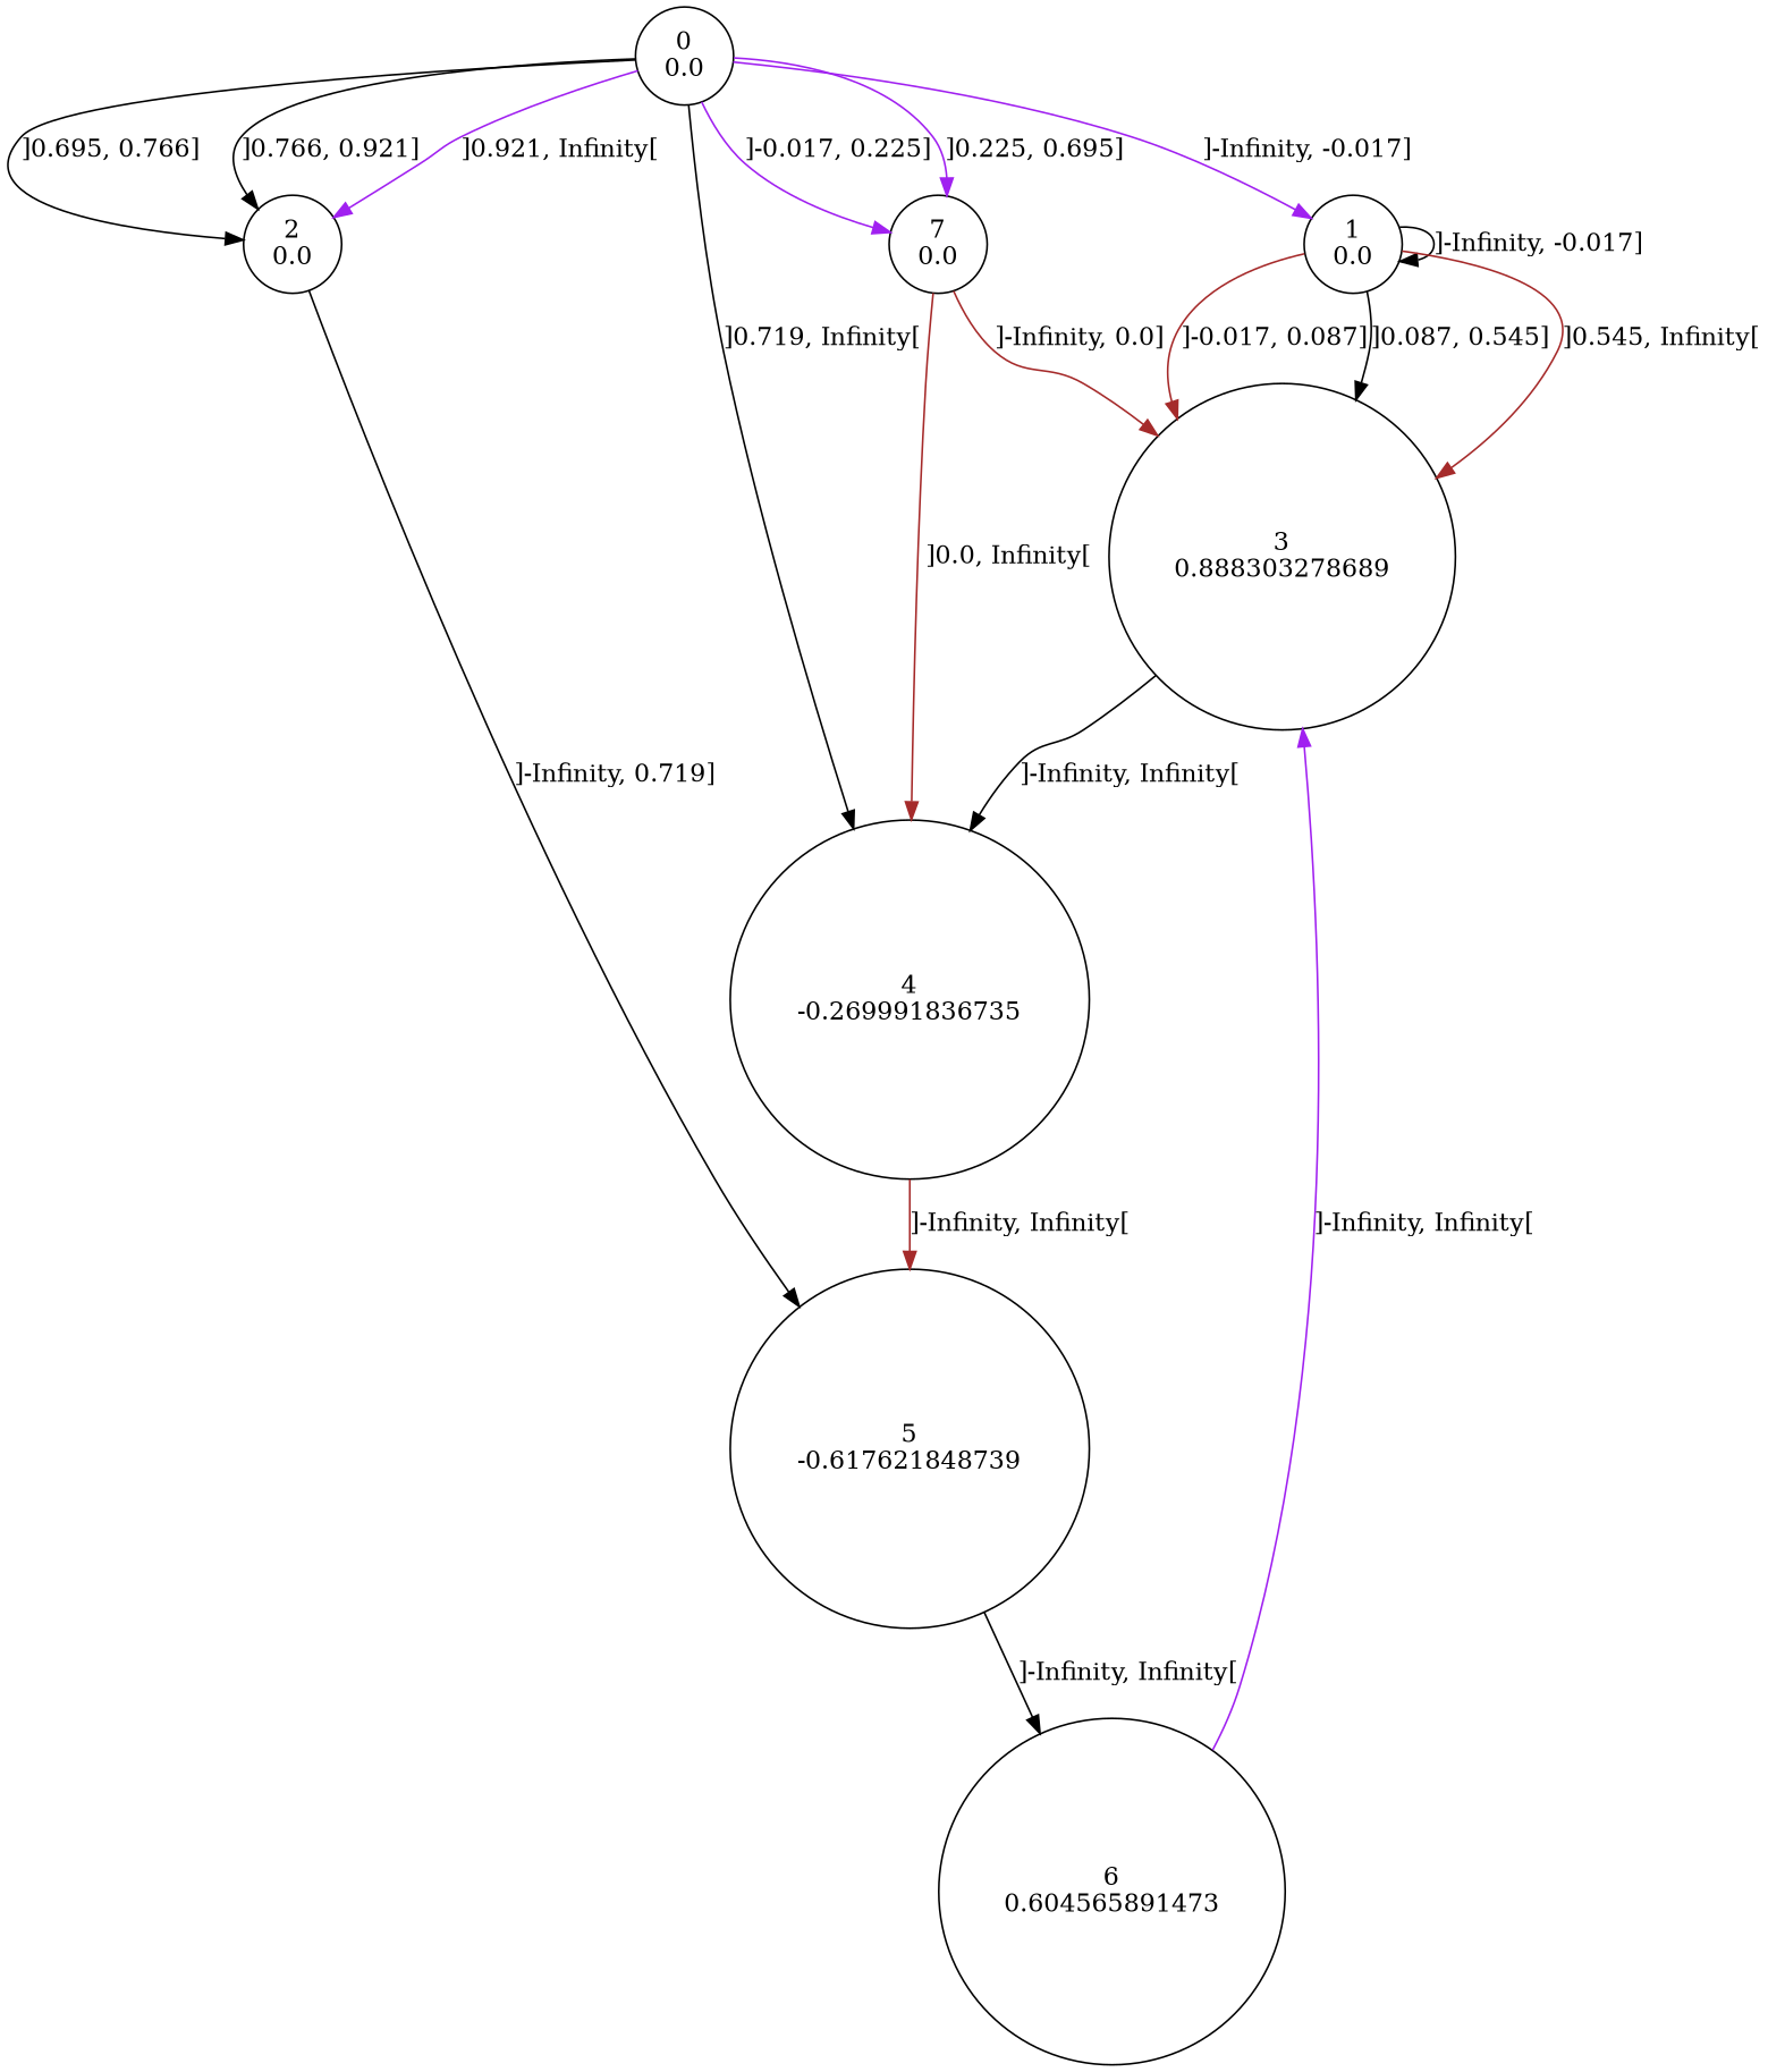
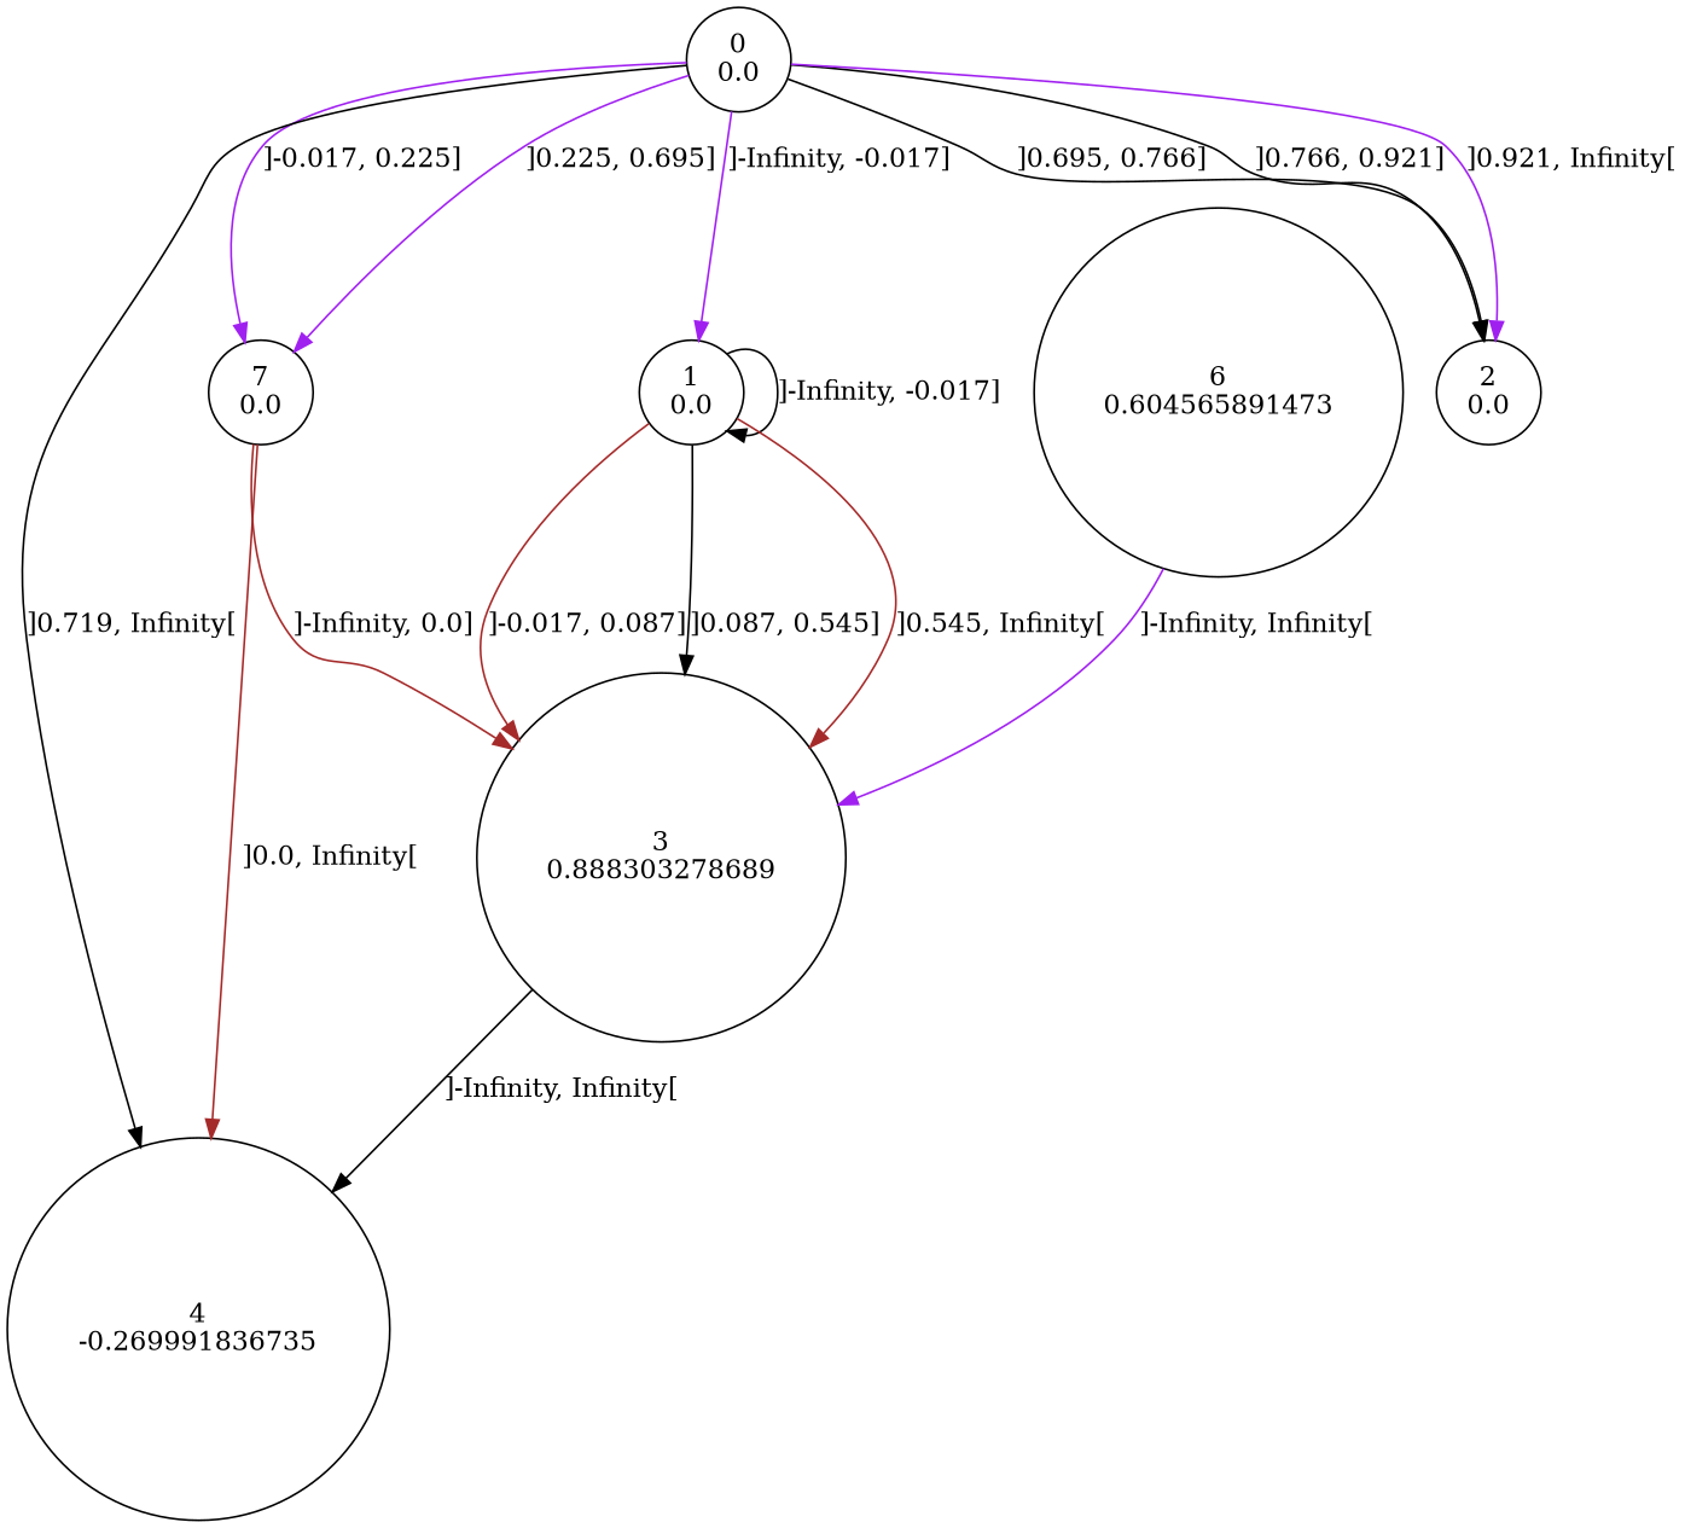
  digraph {
    node [shape=circle]
    edge [color=black]
    n1 [label="0\n0.0"]
    n2 [label="1\n0.0"]
    n3 [label="7\n0.0"]
    n4 [label="2\n0.0"]
    n5 [label="4\n-0.269991836735"]
    n6 [label="3\n0.888303278689"]
-   n7 [label="5\n-0.617621848739"]
    n8 [label="6\n0.604565891473"]
    n1 -> n2 [color=purple label="]-Infinity, -0.017]"]
    n1 -> n3 [color=purple label="]-0.017, 0.225]"]
    n1 -> n3 [color=purple label="]0.225, 0.695]"]
    n1 -> n4 [label="]0.695, 0.766]"]
    n1 -> n4 [label="]0.766, 0.921]"]
    n1 -> n4 [color=purple label="]0.921, Infinity["]
    n1 -> n5 [label="]0.719, Infinity["]
    n2 -> n2 [label="]-Infinity, -0.017]"]
    n2 -> n6 [color=brown label="]-0.017, 0.087]"]
    n2 -> n6 [label="]0.087, 0.545]"]
    n2 -> n6 [color=brown label="]0.545, Infinity["]
    n3 -> n5 [color=brown label="]0.0, Infinity["]
    n3 -> n6 [color=brown label="]-Infinity, 0.0]"]
-   n4 -> n7 [label="]-Infinity, 0.719]"]
-   n5 -> n7 [color=brown label="]-Infinity, Infinity["]
    n6 -> n5 [label="]-Infinity, Infinity["]
-   n7 -> n8 [label="]-Infinity, Infinity["]
    n8 -> n6 [color=purple label="]-Infinity, Infinity["]
  }
